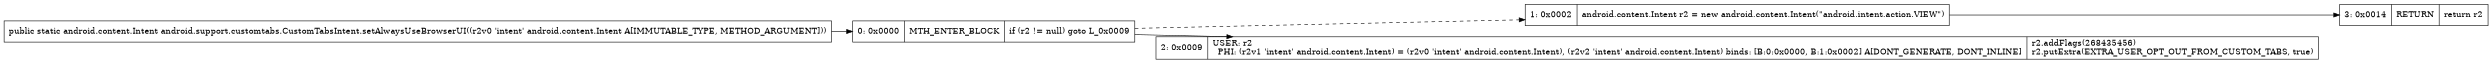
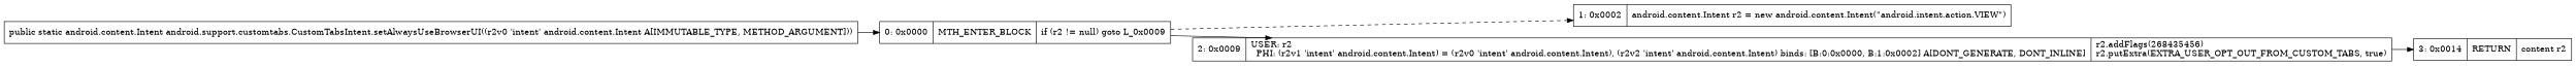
  digraph {
    rankdir=LR
    node [shape=record]
    n1 [label="{0\:\ 0x0000|MTH_ENTER_BLOCK\l|if (r2 != null) goto L_0x0009\l}"]
    n2 [label="{1\:\ 0x0002|android.content.Intent r2 = new android.content.Intent(\"android.intent.action.VIEW\")\l}"]
    n3 [label="{2\:\ 0x0009|USER: r2 \l  PHI: (r2v1 'intent' android.content.Intent) = (r2v0 'intent' android.content.Intent), (r2v2 'intent' android.content.Intent) binds: [B:0:0x0000, B:1:0x0002] A[DONT_GENERATE, DONT_INLINE]\l|r2.addFlags(268435456)\lr2.putExtra(EXTRA_USER_OPT_OUT_FROM_CUSTOM_TABS, true)\l}"]
-   n4 [label="{3\:\ 0x0014|RETURN\l|return r2\l}"]
+   n4 [label="{3\:\ 0x0014|RETURN\l|content r2\l}"]
    n5 [label="{public static android.content.Intent android.support.customtabs.CustomTabsIntent.setAlwaysUseBrowserUI((r2v0 'intent' android.content.Intent A[IMMUTABLE_TYPE, METHOD_ARGUMENT])) }"]
    n1 -> n2 [style=dashed]
    n1 -> n3
-   n2 -> n4
+   n3 -> n4
    n5 -> n1
  }
